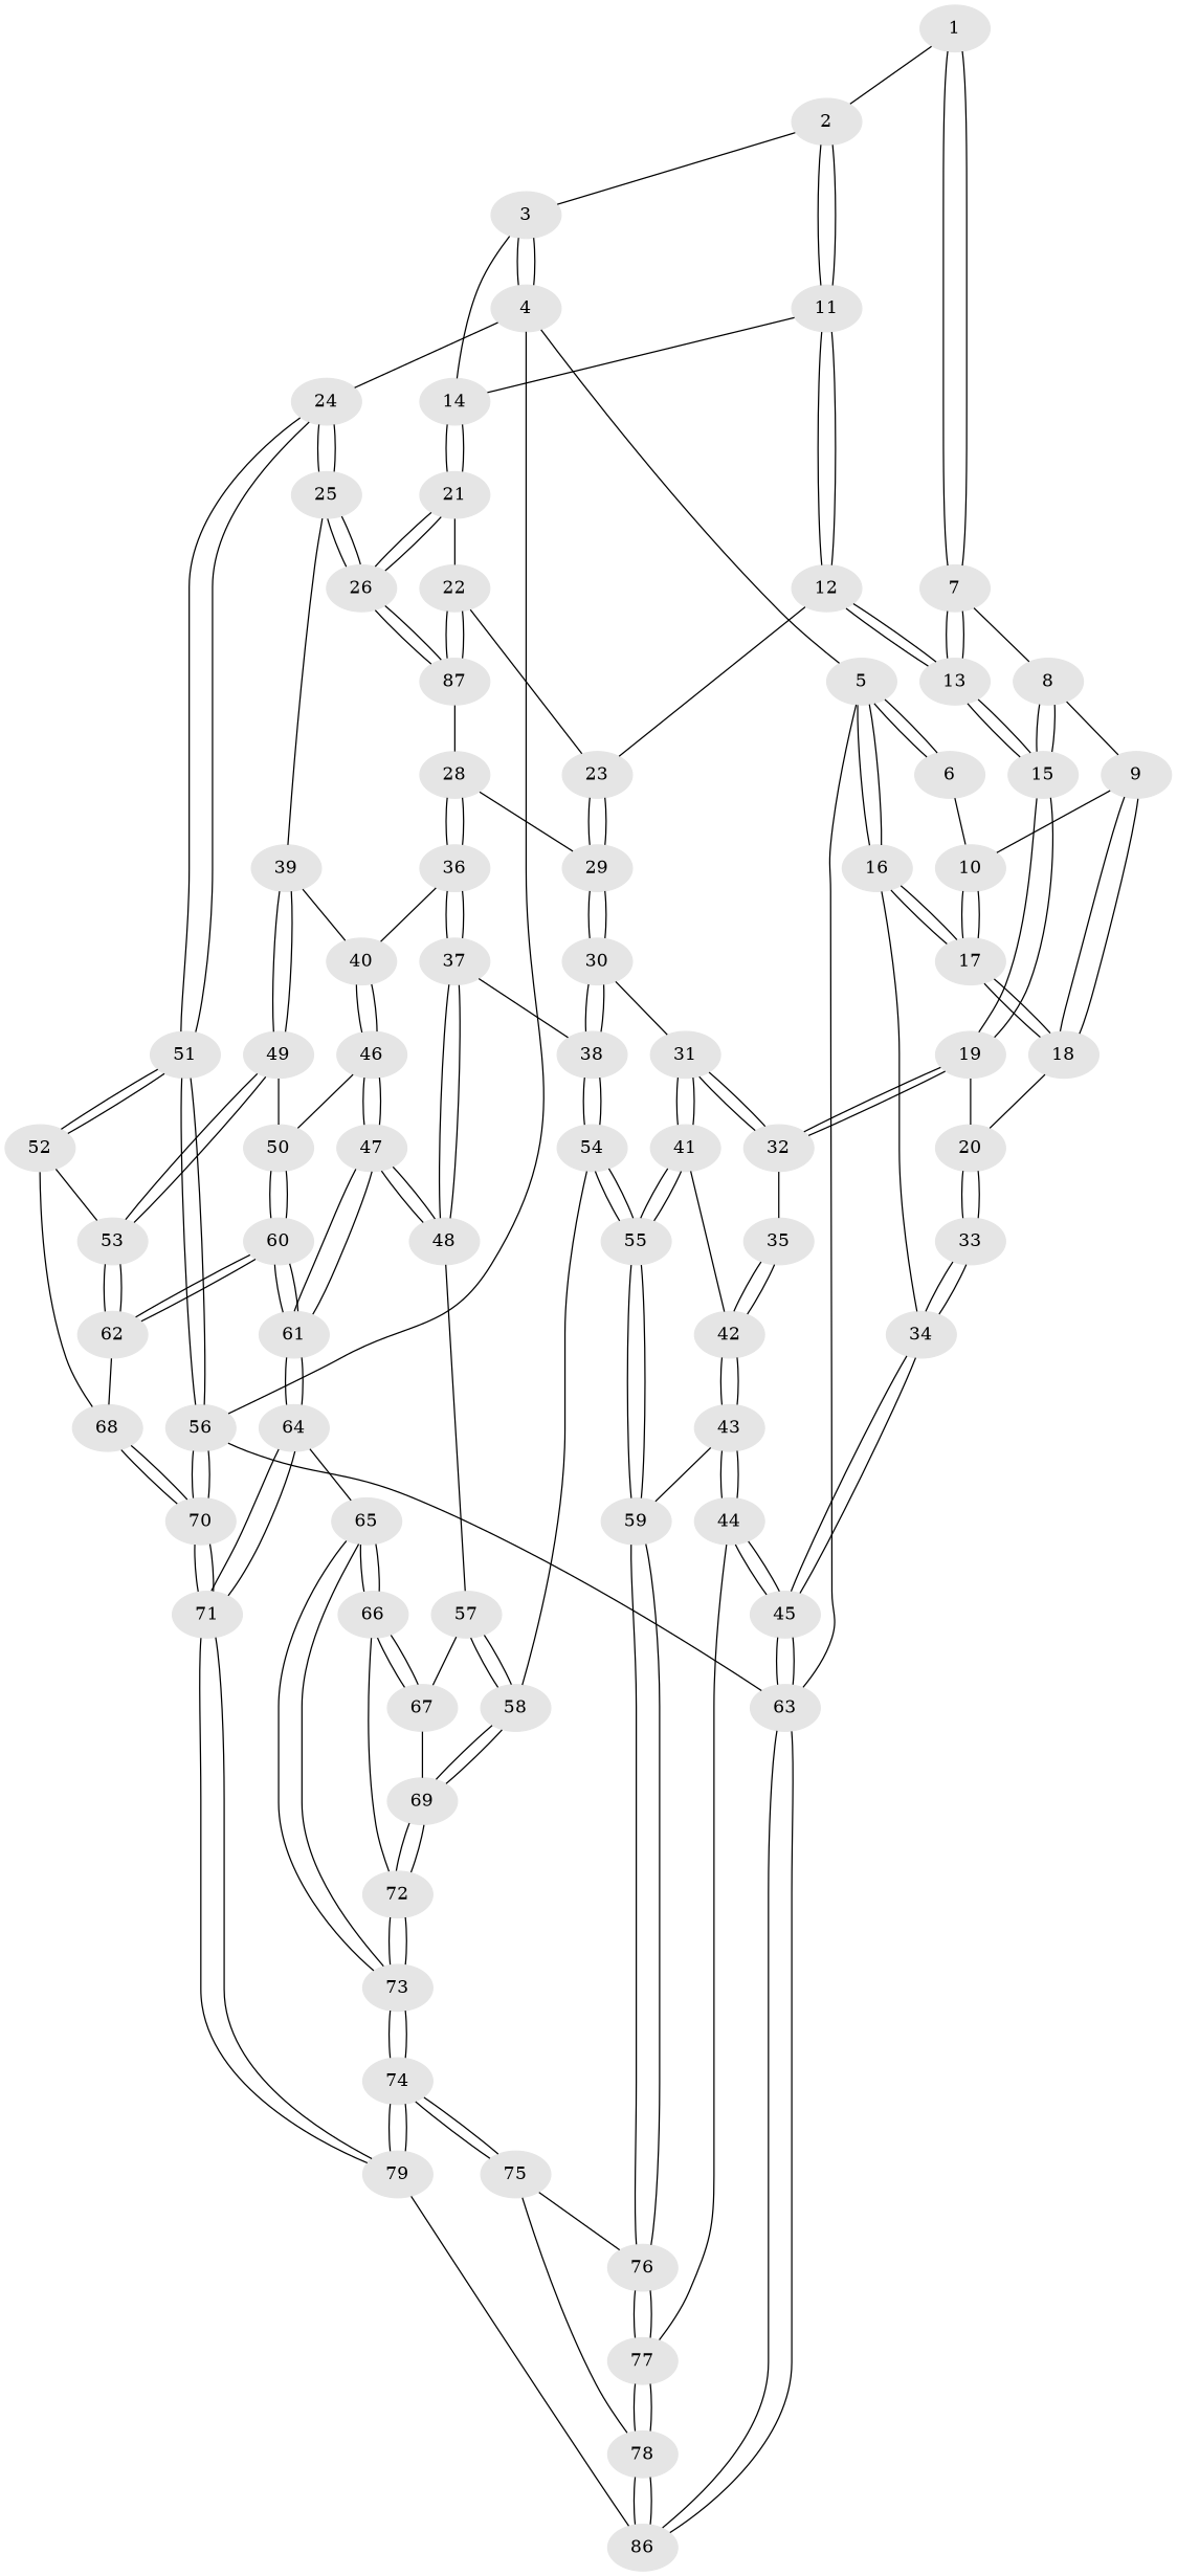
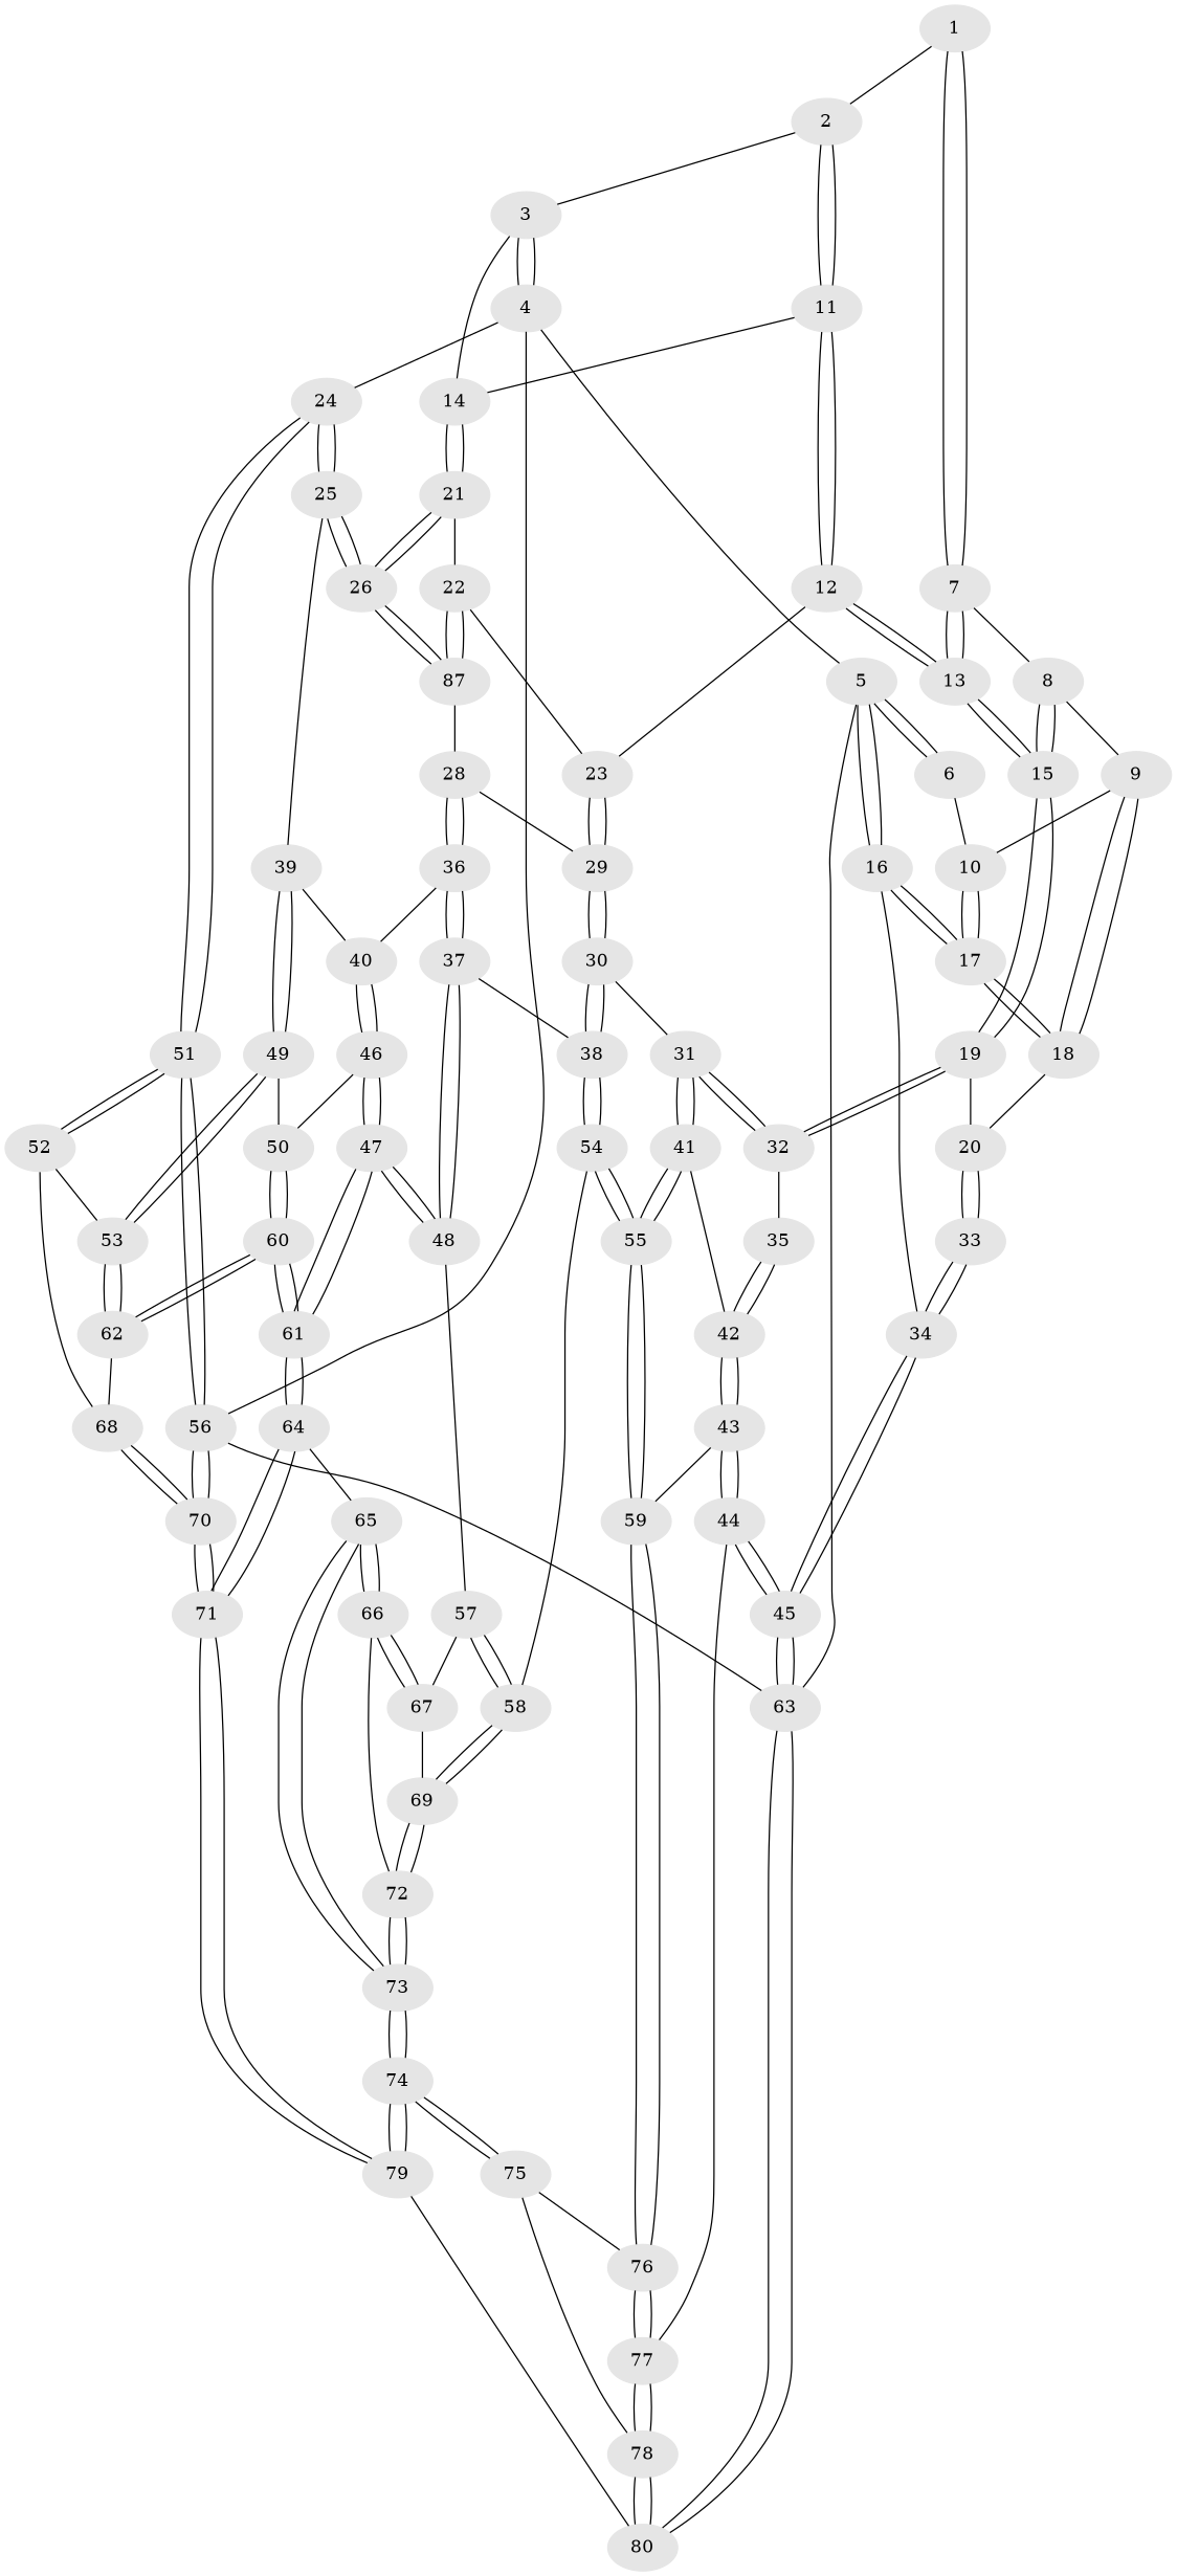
  graph {
    node [color=gray90 style=filled]
    1
    2
    7
    3
    11
    8
    13
    4
    14
    12
    5
    24
    56
    21
    6
    16
    63
    25
    51
    70
    10
    17
    34
-   80 [label=86]
+   80
    9
    15
    18
    19
    20
    23
    29
    22
    26
    32
    45
    33
    35
    n38 [label=87]
    28
    30
    39
    52
    40
    49
    36
    37
    31
    38
    41
    54
    42
    55
    43
    48
    46
    57
    58
    50
    53
    47
    59
    44
    77
    76
    78
    61
    60
    64
    67
    62
    68
    69
    71
    72
    65
    66
    73
    79
    74
    75
    1 -- 2
    1 -- 7
    1 -- 7
    2 -- 3
    2 -- 11
    2 -- 11
    7 -- 8
    7 -- 13
    7 -- 13
    3 -- 4
    3 -- 4
    3 -- 14
    11 -- 14
    11 -- 12
    11 -- 12
    8 -- 9
    8 -- 15
    8 -- 15
    13 -- 15
    13 -- 15
    4 -- 5
    4 -- 24
    4 -- 56
    14 -- 21
    14 -- 21
    12 -- 13
    12 -- 13
    12 -- 23
    5 -- 6
    5 -- 6
    5 -- 16
    5 -- 16
    5 -- 63
    24 -- 25
    24 -- 25
    24 -- 51
    24 -- 51
    56 -- 63
    56 -- 70
    56 -- 70
    21 -- 22
    21 -- 26
    21 -- 26
    6 -- 10
    16 -- 17
    16 -- 17
    16 -- 34
    63 -- 80
    63 -- 80
    25 -- 26
    25 -- 26
    25 -- 39
    51 -- 56
    51 -- 56
    51 -- 52
    51 -- 52
    70 -- 71
    70 -- 71
    10 -- 17
    10 -- 17
    17 -- 18
    17 -- 18
    34 -- 45
    34 -- 45
    9 -- 10
    9 -- 18
    9 -- 18
    15 -- 19
    15 -- 19
    18 -- 20
    19 -- 20
    19 -- 32
    19 -- 32
    20 -- 33
    20 -- 33
    23 -- 29
    23 -- 29
    29 -- 30
    29 -- 30
    22 -- 23
    22 -- n38
    22 -- n38
    26 -- n38
    26 -- n38
    32 -- 35
    45 -- 63
    45 -- 63
    33 -- 34
    33 -- 34
    35 -- 42
    35 -- 42
    n38 -- 28
    28 -- 29
    28 -- 36
    28 -- 36
    30 -- 31
    30 -- 38
    30 -- 38
    39 -- 40
    39 -- 49
    39 -- 49
    52 -- 53
    52 -- 68
    40 -- 46
    40 -- 46
    49 -- 50
    49 -- 53
    49 -- 53
    36 -- 40
    36 -- 37
    36 -- 37
    37 -- 38
    37 -- 48
    37 -- 48
    31 -- 32
    31 -- 32
    31 -- 41
    31 -- 41
    38 -- 54
    38 -- 54
    41 -- 42
    41 -- 55
    41 -- 55
    54 -- 55
    54 -- 55
    54 -- 58
    42 -- 43
    42 -- 43
    55 -- 59
    55 -- 59
    43 -- 59
    43 -- 44
    43 -- 44
    48 -- 57
    46 -- 50
    46 -- 47
    46 -- 47
    57 -- 58
    57 -- 58
    57 -- 67
    58 -- 69
    58 -- 69
    50 -- 60
    50 -- 60
    53 -- 62
    53 -- 62
    47 -- 48
    47 -- 48
    47 -- 61
    47 -- 61
    59 -- 76
    59 -- 76
    44 -- 45
    44 -- 45
    44 -- 77
    77 -- 78
    77 -- 78
    76 -- 77
    76 -- 77
    78 -- 80
    78 -- 80
    61 -- 64
    61 -- 64
    60 -- 61
    60 -- 61
    60 -- 62
    60 -- 62
    64 -- 71
    64 -- 71
    64 -- 65
    67 -- 69
    62 -- 68
    68 -- 70
    68 -- 70
    69 -- 72
    69 -- 72
    71 -- 79
    71 -- 79
    72 -- 73
    72 -- 73
    65 -- 66
    65 -- 66
    65 -- 73
    65 -- 73
    66 -- 67
    66 -- 67
    66 -- 72
    73 -- 74
    73 -- 74
    79 -- 80
    74 -- 79
    74 -- 79
    74 -- 75
    74 -- 75
    75 -- 76
    75 -- 78
  }
